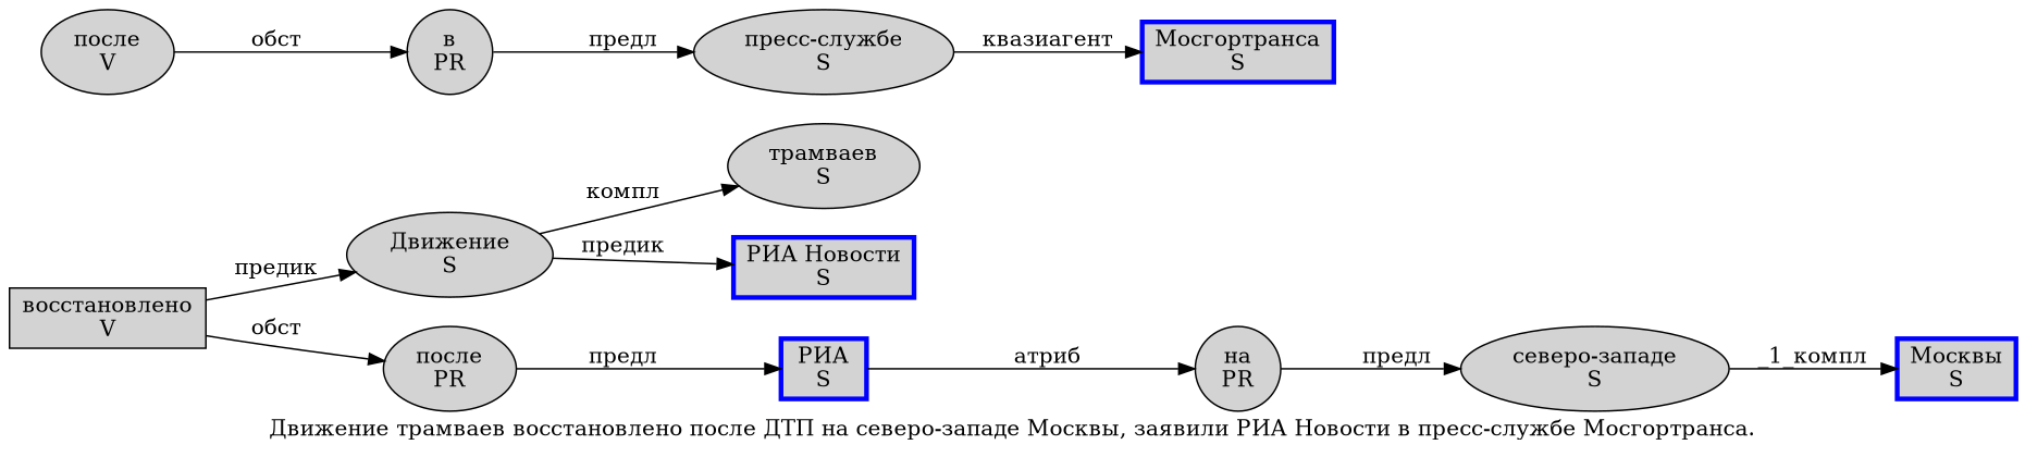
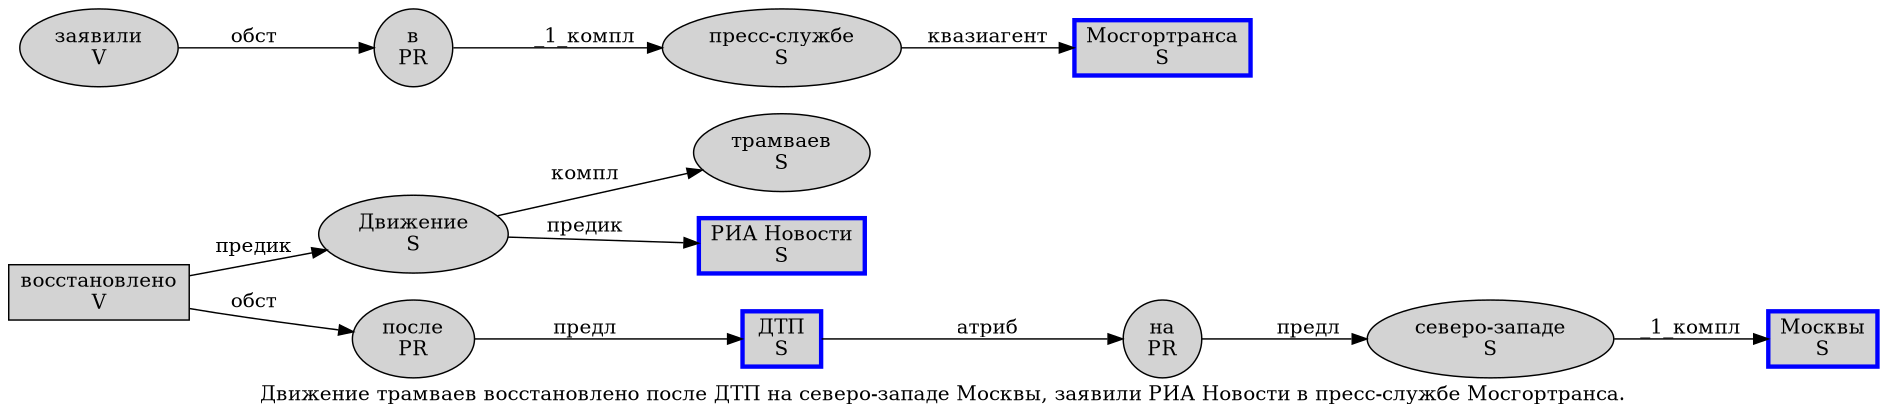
  digraph {
    label="Движение трамваев восстановлено после ДТП на северо-западе Москвы, заявили РИА Новости в пресс-службе Мосгортранса."
    rankdir=LR
    node [fillcolor=lightgray penwidth=1 shape=ellipse style=filled]
    n1 [label="Движение\nS"]
    n2 [label="трамваев\nS"]
    n3 [color=blue label="РИА Новости\nS" penwidth=3 shape=box]
    n4 [label="восстановлено\nV" shape=box]
    n5 [label="после\nPR"]
-   n6 [color=blue label="РИА\nS" penwidth=3 shape=box]
-   n7 [label="после\nV"]
+   n6 [color=blue label="ДТП\nS" penwidth=3 shape=box]
+   n7 [label="заявили\nV"]
    n8 [label="в\nPR"]
    n9 [label="на\nPR"]
    n10 [label="северо-западе\nS"]
    n11 [color=blue label="Москвы\nS" penwidth=3 shape=box]
    n12 [label="пресс-службе\nS"]
    n13 [color=blue label="Мосгортранса\nS" penwidth=3 shape=box]
    n1 -> n2 [label="компл"]
    n1 -> n3 [label="предик"]
    n4 -> n1 [label="предик"]
    n4 -> n5 [label="обст"]
    n5 -> n6 [label="предл"]
    n6 -> n9 [label="атриб"]
    n7 -> n8 [label="обст"]
-   n8 -> n12 [label="предл"]
+   n8 -> n12 [label="_1_компл"]
    n9 -> n10 [label="предл"]
    n10 -> n11 [label="_1_компл"]
    n12 -> n13 [label="квазиагент"]
  }
